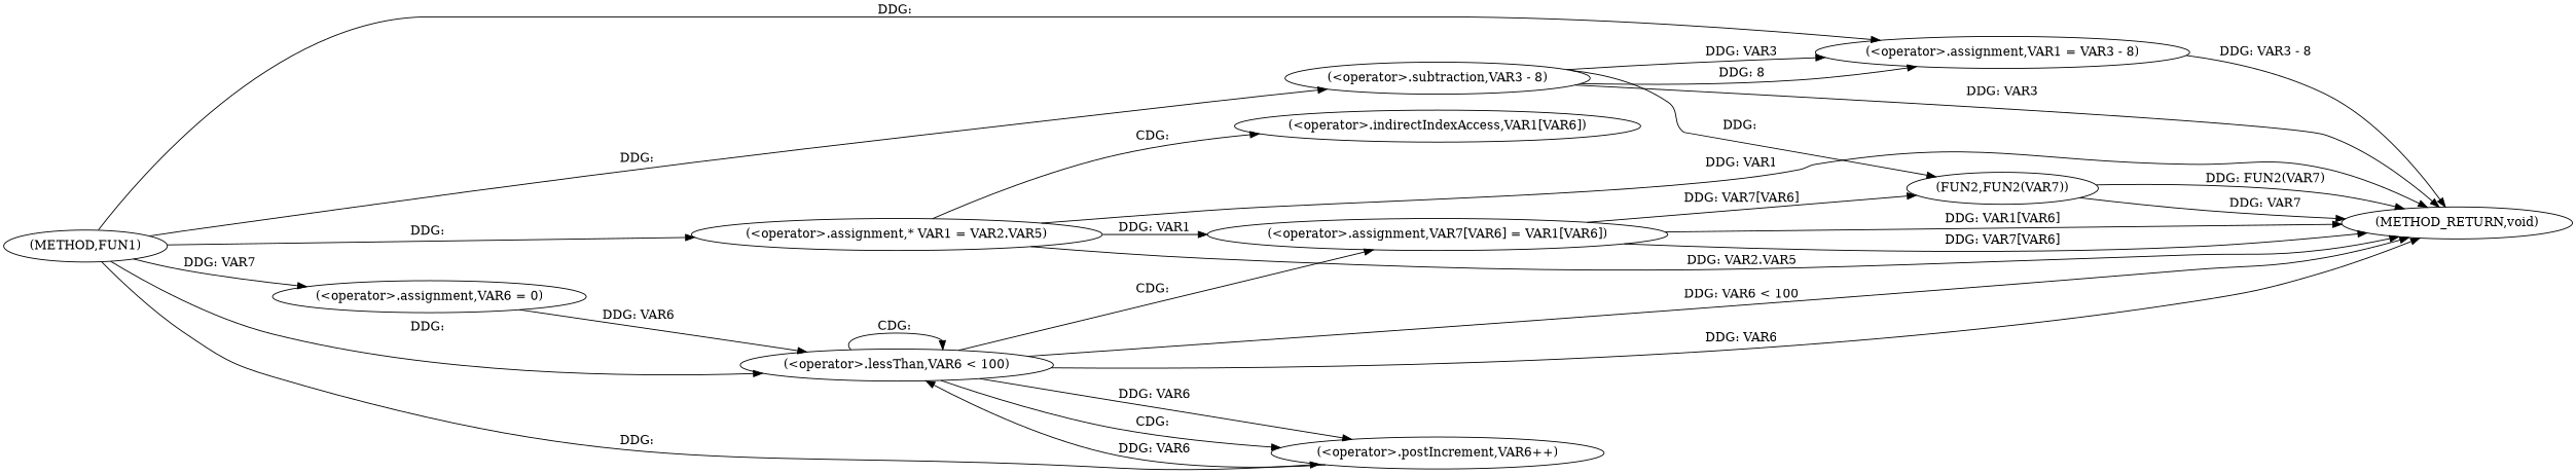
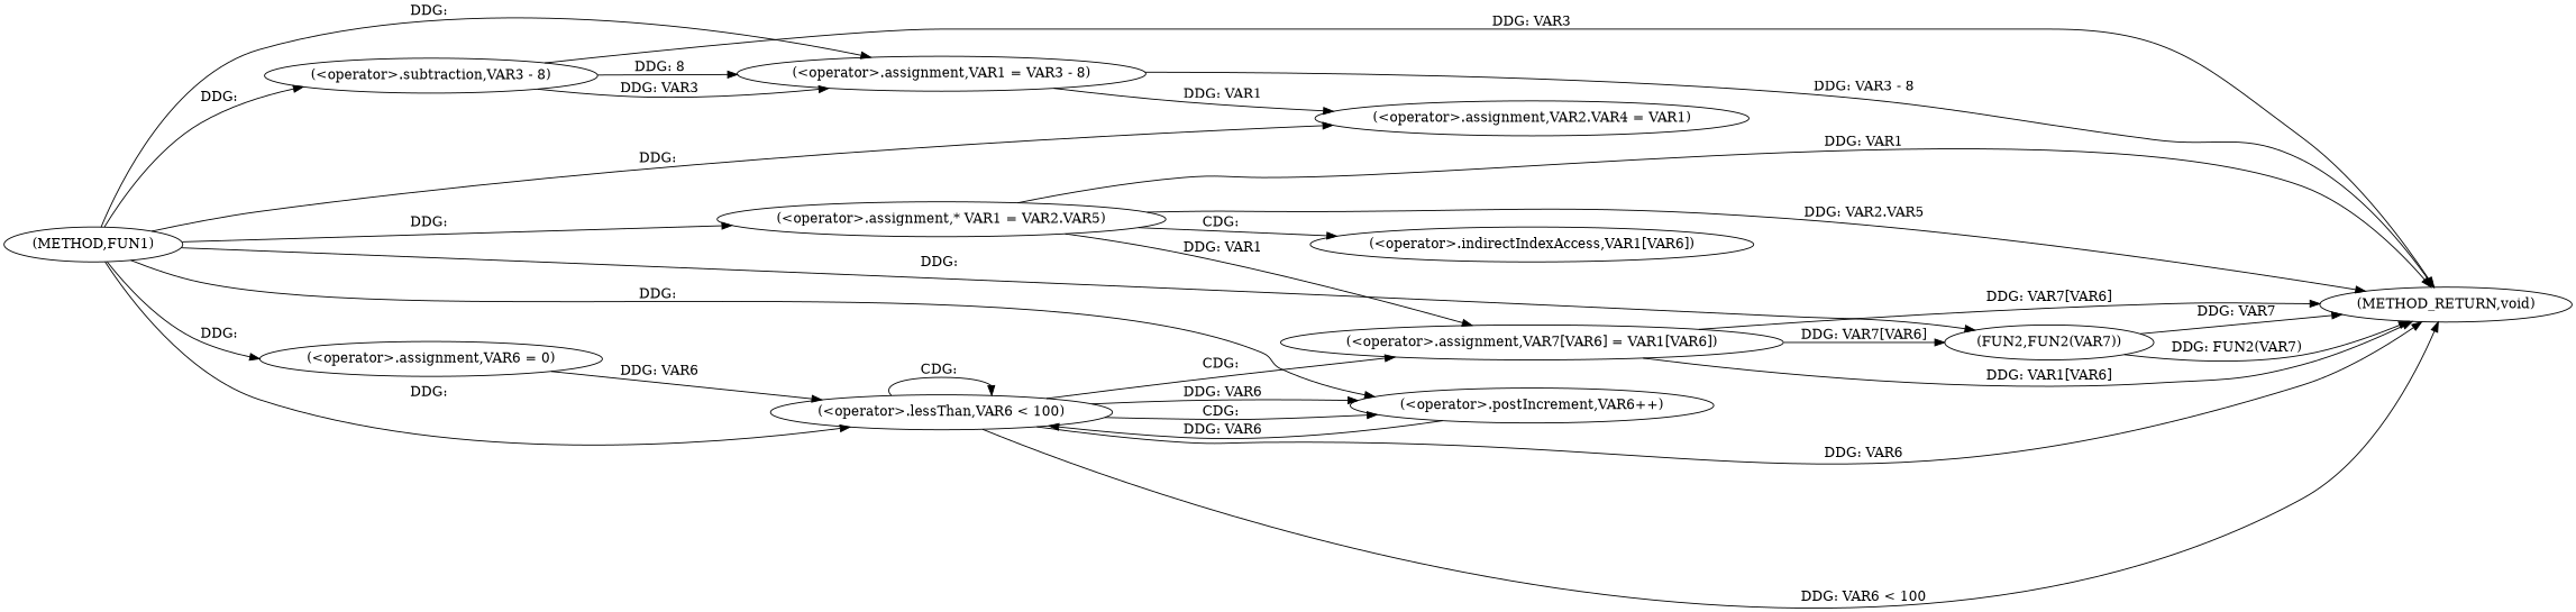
  digraph {
    rankdir=LR
    n1 [label="(METHOD,FUN1)"]
    n2 [label="(<operator>.assignment,VAR1 = VAR3 - 8)"]
    n3 [label="(<operator>.subtraction,VAR3 - 8)"]
+   n4 [label="(<operator>.assignment,VAR2.VAR4 = VAR1)"]
    n5 [label="(<operator>.assignment,* VAR1 = VAR2.VAR5)"]
    n6 [label="(<operator>.assignment,VAR6 = 0)"]
    n7 [label="(<operator>.lessThan,VAR6 < 100)"]
    n8 [label="(<operator>.postIncrement,VAR6++)"]
    n9 [label="(FUN2,FUN2(VAR7))"]
    n10 [label="(METHOD_RETURN,void)"]
    n11 [label="(<operator>.assignment,VAR7[VAR6] = VAR1[VAR6])"]
    n12 [label="(<operator>.indirectIndexAccess,VAR1[VAR6])"]
    n1 -> n2 [label="DDG: "]
    n1 -> n3 [label="DDG: "]
+   n1 -> n4 [label="DDG: "]
    n1 -> n5 [label="DDG: "]
-   n1 -> n6 [label="DDG: VAR7"]
+   n1 -> n6 [label="DDG: "]
    n1 -> n7 [label="DDG: "]
    n1 -> n8 [label="DDG: "]
-   n3 -> n9 [label="DDG: "]
+   n1 -> n9 [label="DDG: "]
+   n2 -> n4 [label="DDG: VAR1"]
    n2 -> n10 [label="DDG: VAR3 - 8"]
    n3 -> n2 [label="DDG: VAR3"]
    n3 -> n2 [label="DDG: 8"]
    n3 -> n10 [label="DDG: VAR3"]
    n5 -> n10 [label="DDG: VAR1"]
    n5 -> n10 [label="DDG: VAR2.VAR5"]
    n5 -> n11 [label="DDG: VAR1"]
    n5 -> n12 [label="CDG: "]
    n6 -> n7 [label="DDG: VAR6"]
    n7 -> n7 [label="CDG: "]
    n7 -> n8 [label="DDG: VAR6"]
    n7 -> n8 [label="CDG: "]
    n7 -> n10 [label="DDG: VAR6 < 100"]
    n7 -> n10 [label="DDG: VAR6"]
    n7 -> n11 [label="CDG: "]
    n8 -> n7 [label="DDG: VAR6"]
    n9 -> n10 [label="DDG: FUN2(VAR7)"]
    n9 -> n10 [label="DDG: VAR7"]
    n11 -> n9 [label="DDG: VAR7[VAR6]"]
    n11 -> n10 [label="DDG: VAR1[VAR6]"]
    n11 -> n10 [label="DDG: VAR7[VAR6]"]
  }
